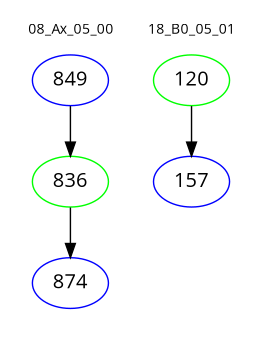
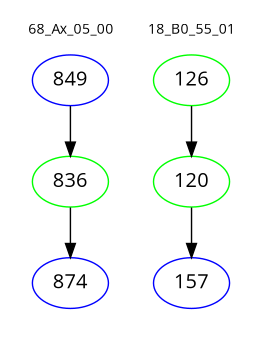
  digraph {
    fontname="Open Sans"
    node [color=blue fontname="Open Sans"]
    edge [color=black fontname="Open Sans"]
    n1 [label=849]
    n2 [color=green label=836]
    n3 [label=874]
+   n4 [color=green label=126]
    n5 [color=green label=120]
    n6 [label=157]
    subgraph cluster_1 {
      color=white
      fontsize=10
-     label="08_Ax_05_00"
+     label="68_Ax_05_00"
      n1
      n2
      n3
    }
    subgraph cluster_2 {
      color=white
      fontsize=10
-     label="18_B0_05_01"
+     label="18_B0_55_01"
+     n4
      n5
      n6
    }
    n1 -> n2
    n2 -> n3
+   n4 -> n5
    n5 -> n6
  }
